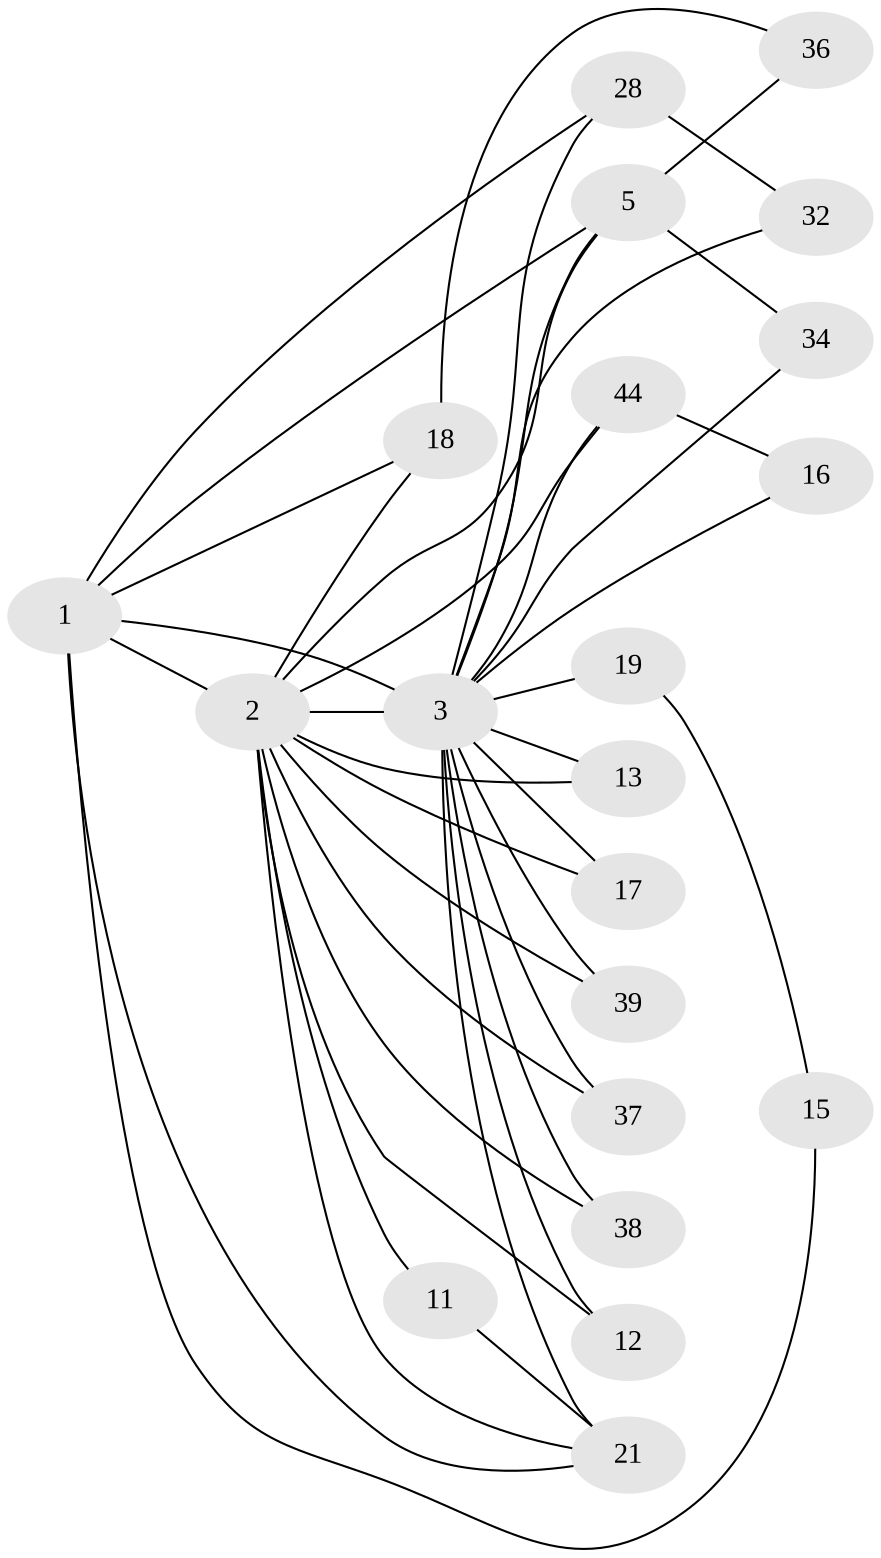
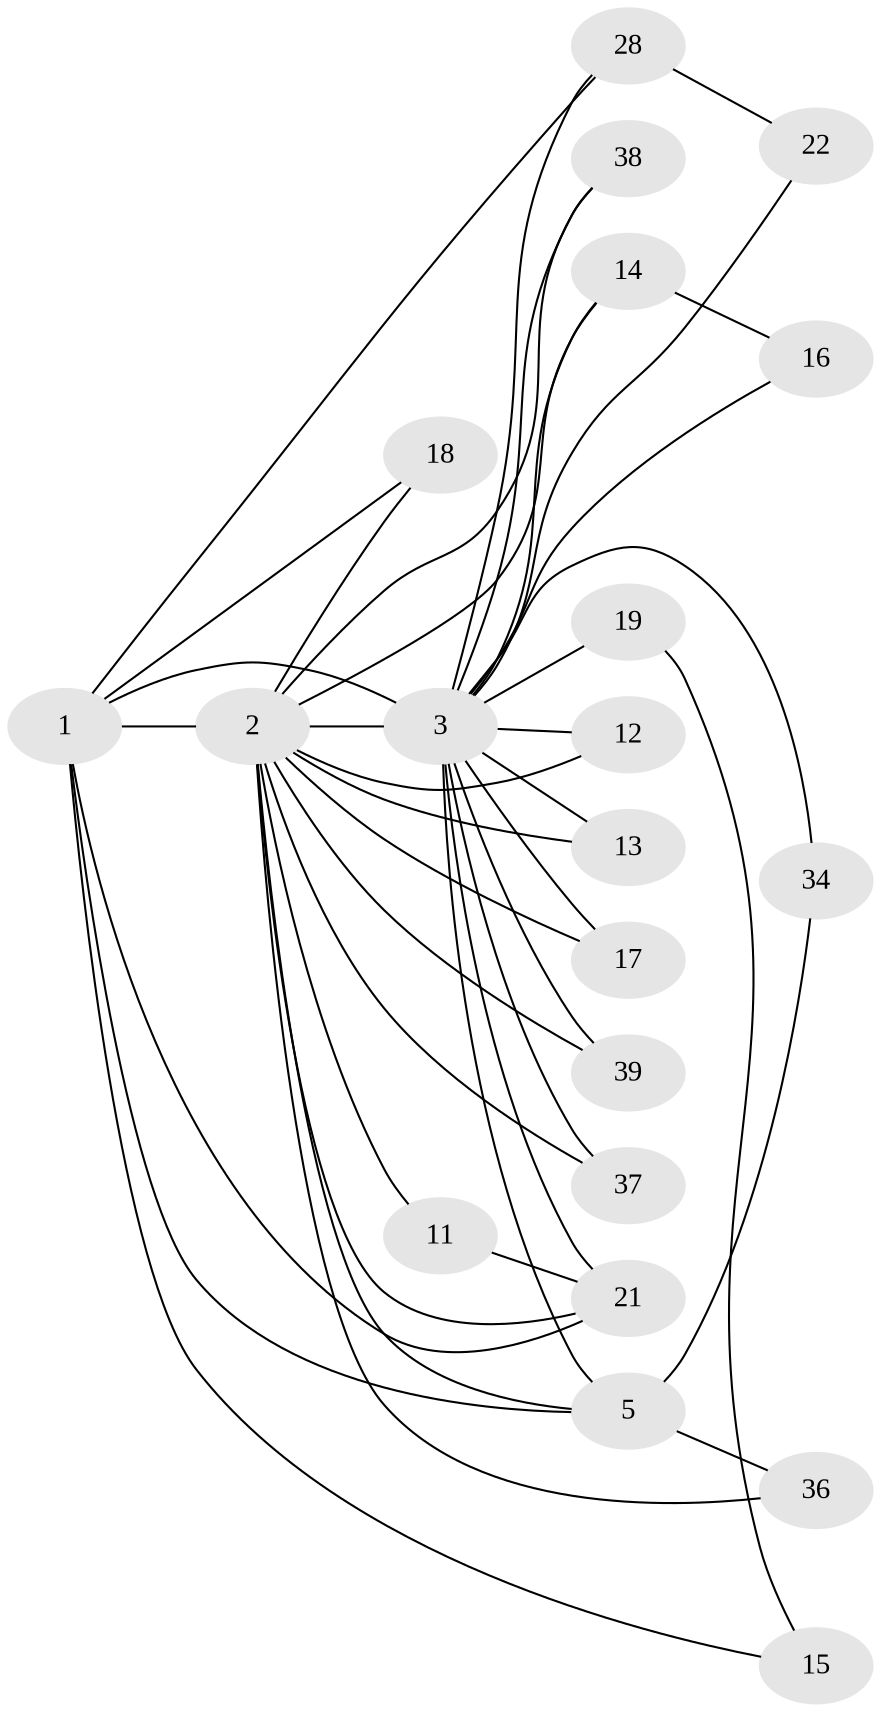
  graph {
    fontname="Liberation Serif"
    rankdir=LR
    node [color=gray90 fontname="Liberation Serif" style=filled]
    edge [fontname="Liberation Serif"]
    2 [super="+26+33+6+43+25+20+24+8+35"]
    3 [super="+4+48+7"]
    5
    18
    21 [super="+42+27+31"]
    11
    12
    13
-   14 [label=44]
+   14
    17
    n11 [label=39 super="+50"]
    36
    37
    38
    1
    15
    28
    16
    19
-   32
+   32 [label=22]
    34
    2 -- 3 [weight=23]
    2 -- 5 [weight=4]
    2 -- 18
    2 -- 21 [weight=2]
    2 -- 11 [weight=5]
    2 -- 12 [weight=2]
    2 -- 13
    2 -- 14
    2 -- 17
    2 -- n11 [weight=3]
-   18 -- 36
+   2 -- 36
    2 -- 37
    2 -- 38
    3 -- 5 [weight=4]
    3 -- 21
    3 -- 12 [weight=2]
    3 -- 13
    3 -- 14
    3 -- 17
    3 -- n11 [weight=3]
    3 -- 37
    3 -- 38
    3 -- 28
    3 -- 16
    3 -- 19
    3 -- 32
    3 -- 34
    5 -- 36
    5 -- 34
    11 -- 21
    14 -- 16
    1 -- 2 [weight=4]
    1 -- 3 [weight=4]
    1 -- 5
    1 -- 18
    1 -- 21
    1 -- 15
    1 -- 28
    28 -- 32
    19 -- 15
  }
